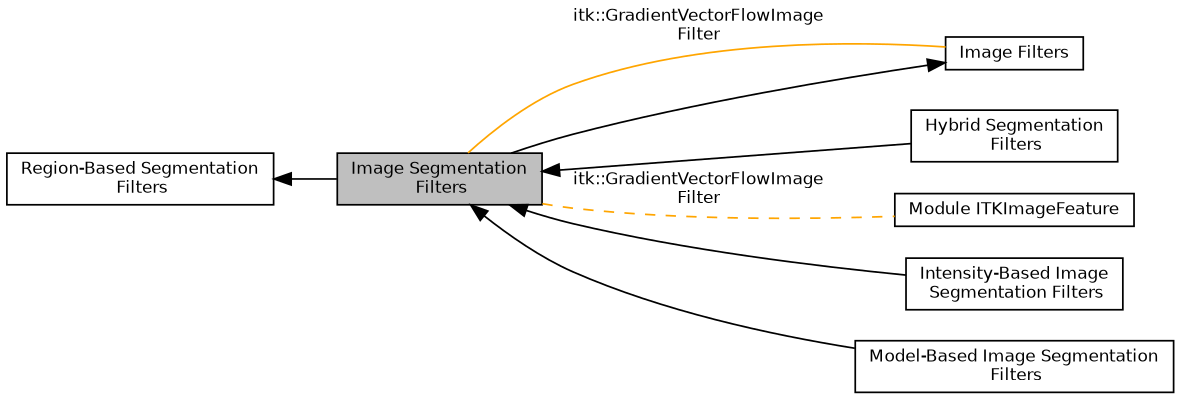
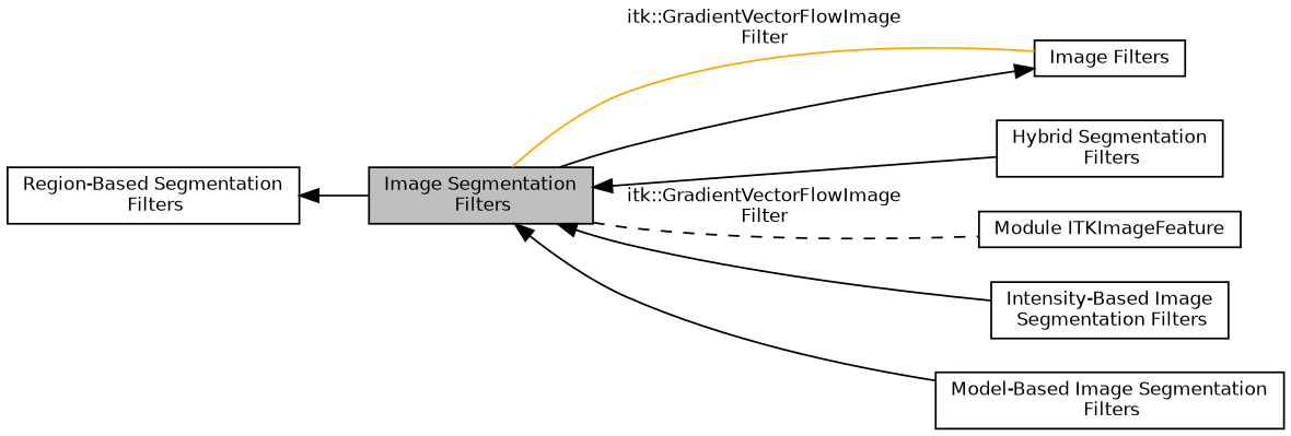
  digraph {
    rankdir=LR
    node [color=black fillcolor=white fontname=Helvetica fontsize=10 shape=box style=filled]
    edge [dir=back fontname=Helvetica fontsize=10 labelfontname=Helvetica labelfontsize=10 shape=plaintext style=solid]
    n1 [height=0.2 label="Hybrid Segmentation\l Filters" width=0.4]
    n2 [height=0.2 label="Module ITKImageFeature" width=0.4]
    n3 [height=0.2 label="Image Filters" width=0.4]
    n4 [fillcolor=grey75 fontcolor=black height=0.2 label="Image Segmentation\l Filters" width=0.4]
    n5 [height=0.2 label="Intensity-Based Image\l Segmentation Filters" width=0.4]
    n6 [height=0.2 label="Model-Based Image Segmentation\l Filters" width=0.4]
    n7 [height=0.2 label="Region-Based Segmentation\l Filters" width=0.4]
    n3 -> n4
    n4 -> n1
-   n4 -> n2 [color=orange dir=none label="itk::GradientVectorFlowImage\lFilter" style=dashed]
+   n4 -> n2 [color=black dir=none label="itk::GradientVectorFlowImage\lFilter" style=dashed]
    n4 -> n3 [color=orange dir=none label="itk::GradientVectorFlowImage\lFilter"]
    n4 -> n5
    n4 -> n6
    n7 -> n4
  }
